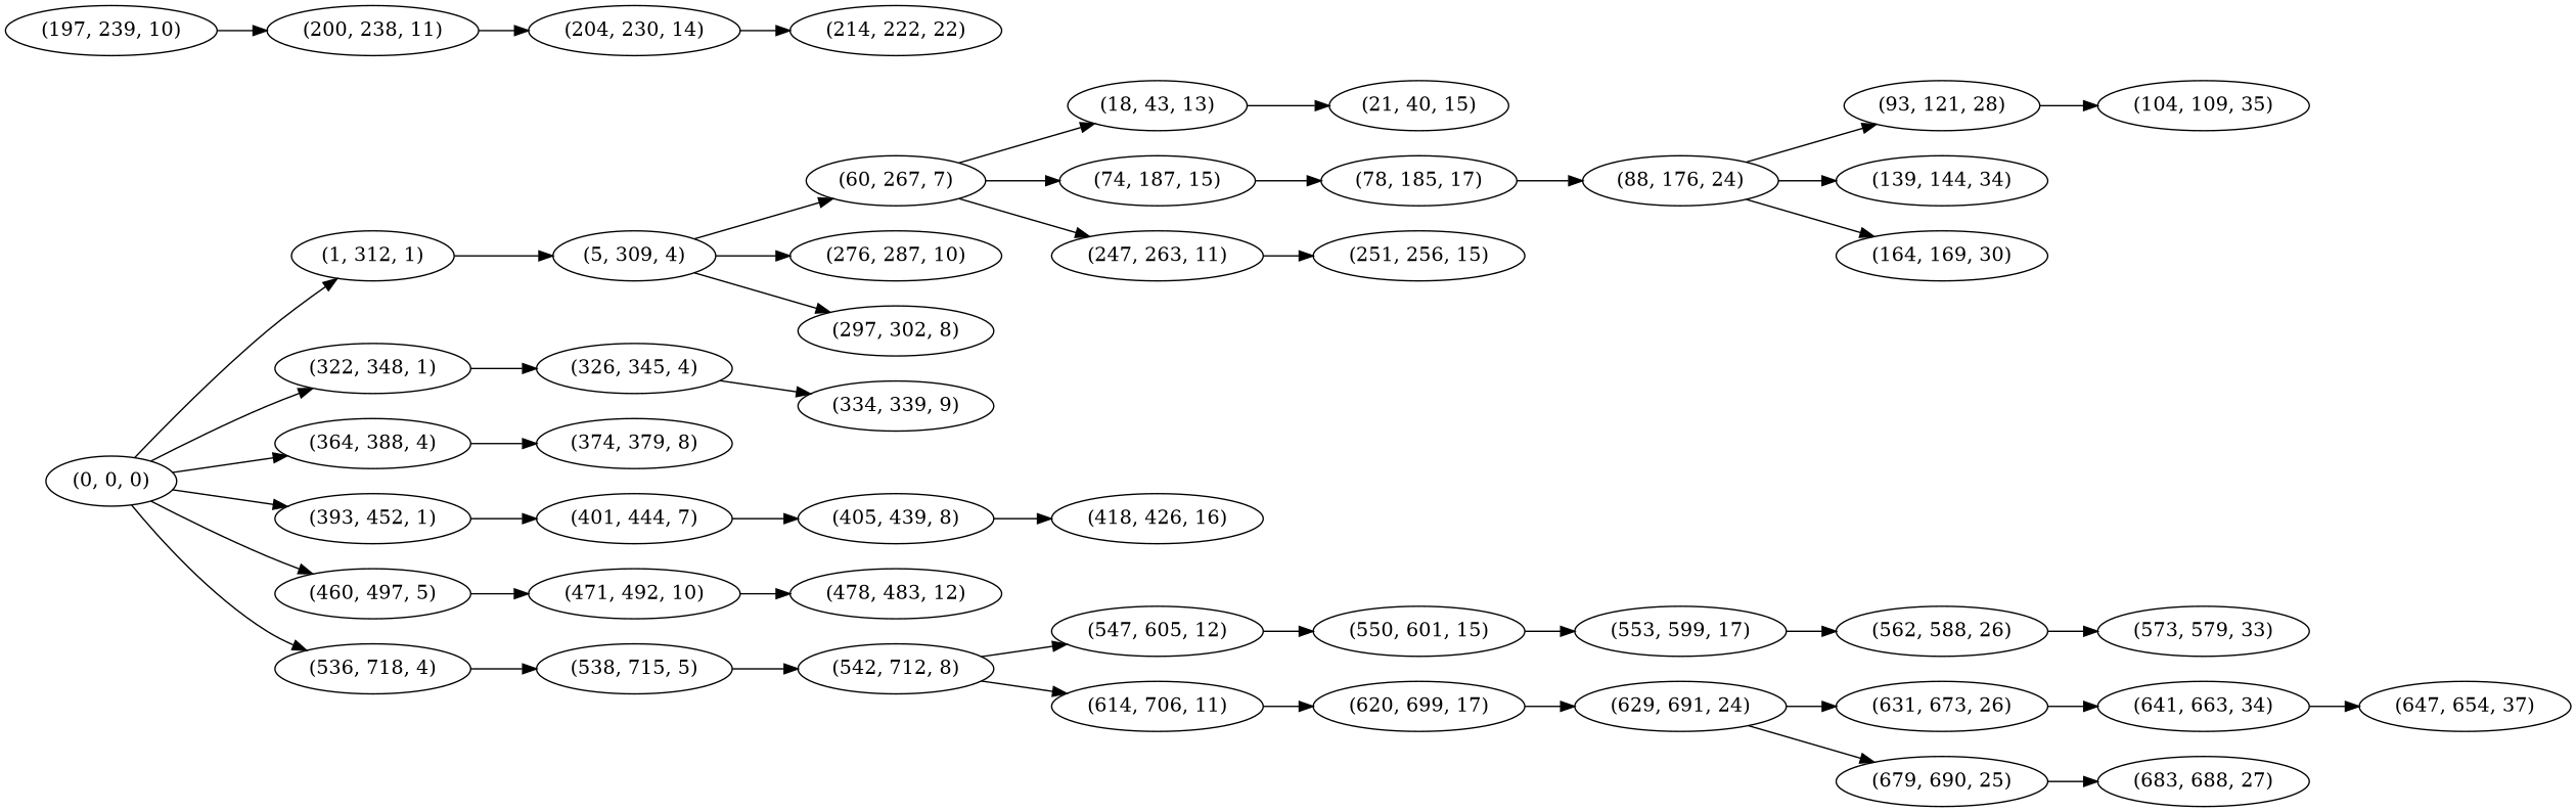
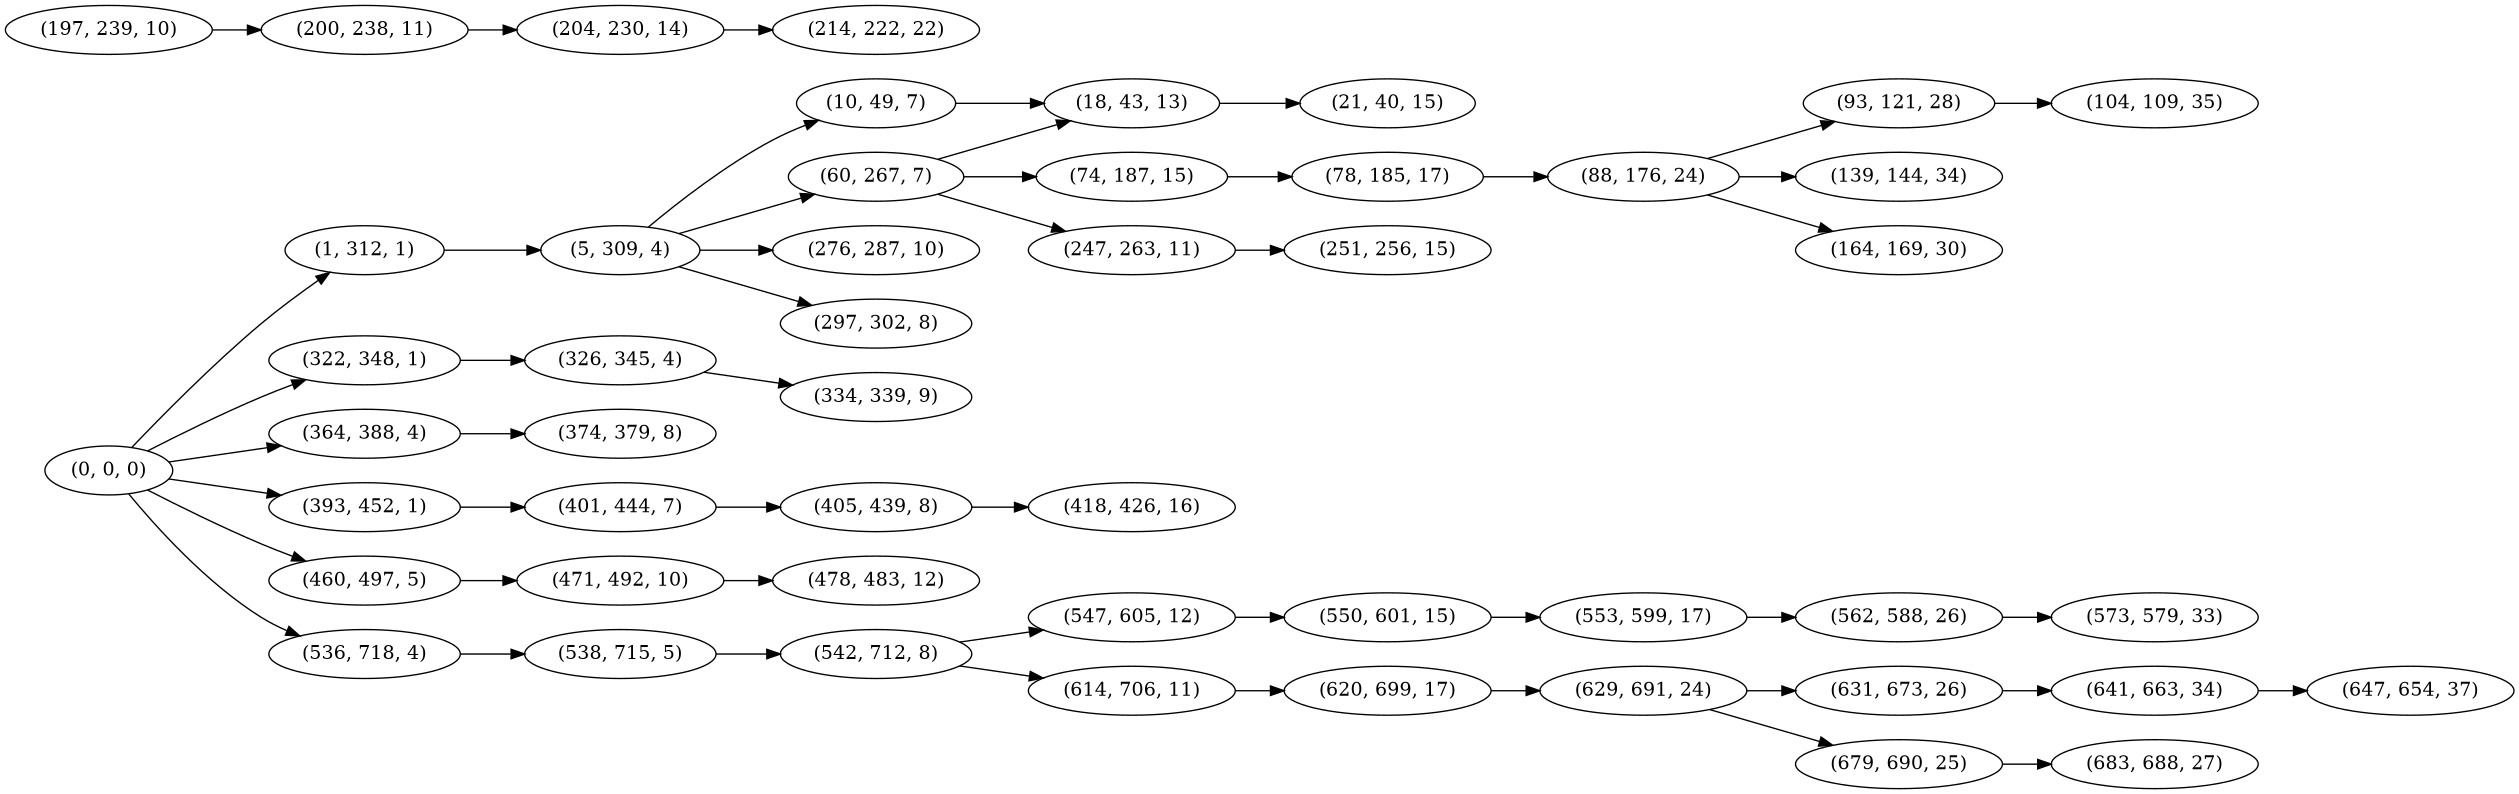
  digraph {
    rankdir=LR
    "(0, 0, 0)"
    "(1, 312, 1)"
    "(322, 348, 1)"
    "(364, 388, 4)"
    "(393, 452, 1)"
    "(460, 497, 5)"
    "(536, 718, 4)"
    "(5, 309, 4)"
    "(326, 345, 4)"
    "(374, 379, 8)"
    "(401, 444, 7)"
    "(471, 492, 10)"
    "(538, 715, 5)"
+   "(10, 49, 7)"
    "(60, 267, 7)"
    "(276, 287, 10)"
    "(297, 302, 8)"
    "(18, 43, 13)"
    "(74, 187, 15)"
    "(247, 263, 11)"
    "(21, 40, 15)"
    "(78, 185, 17)"
    "(197, 239, 10)"
    "(200, 238, 11)"
    "(251, 256, 15)"
    "(88, 176, 24)"
    "(93, 121, 28)"
    "(139, 144, 34)"
    "(164, 169, 30)"
    "(104, 109, 35)"
    "(204, 230, 14)"
    "(214, 222, 22)"
    "(334, 339, 9)"
    "(405, 439, 8)"
    "(418, 426, 16)"
    "(478, 483, 12)"
    "(542, 712, 8)"
    "(547, 605, 12)"
    "(614, 706, 11)"
    "(550, 601, 15)"
    "(620, 699, 17)"
    "(553, 599, 17)"
    "(562, 588, 26)"
    "(573, 579, 33)"
    "(629, 691, 24)"
    "(631, 673, 26)"
    "(679, 690, 25)"
    "(641, 663, 34)"
    "(683, 688, 27)"
    "(647, 654, 37)"
    "(0, 0, 0)" -> "(1, 312, 1)"
    "(0, 0, 0)" -> "(322, 348, 1)"
    "(0, 0, 0)" -> "(364, 388, 4)"
    "(0, 0, 0)" -> "(393, 452, 1)"
    "(0, 0, 0)" -> "(460, 497, 5)"
    "(0, 0, 0)" -> "(536, 718, 4)"
    "(1, 312, 1)" -> "(5, 309, 4)"
    "(322, 348, 1)" -> "(326, 345, 4)"
    "(364, 388, 4)" -> "(374, 379, 8)"
    "(393, 452, 1)" -> "(401, 444, 7)"
    "(460, 497, 5)" -> "(471, 492, 10)"
    "(536, 718, 4)" -> "(538, 715, 5)"
+   "(5, 309, 4)" -> "(10, 49, 7)"
    "(5, 309, 4)" -> "(60, 267, 7)"
    "(5, 309, 4)" -> "(276, 287, 10)"
    "(5, 309, 4)" -> "(297, 302, 8)"
    "(326, 345, 4)" -> "(334, 339, 9)"
    "(401, 444, 7)" -> "(405, 439, 8)"
    "(471, 492, 10)" -> "(478, 483, 12)"
    "(538, 715, 5)" -> "(542, 712, 8)"
+   "(10, 49, 7)" -> "(18, 43, 13)"
    "(60, 267, 7)" -> "(18, 43, 13)"
    "(60, 267, 7)" -> "(74, 187, 15)"
    "(60, 267, 7)" -> "(247, 263, 11)"
    "(18, 43, 13)" -> "(21, 40, 15)"
    "(74, 187, 15)" -> "(78, 185, 17)"
    "(247, 263, 11)" -> "(251, 256, 15)"
    "(78, 185, 17)" -> "(88, 176, 24)"
    "(197, 239, 10)" -> "(200, 238, 11)"
    "(200, 238, 11)" -> "(204, 230, 14)"
    "(88, 176, 24)" -> "(93, 121, 28)"
    "(88, 176, 24)" -> "(139, 144, 34)"
    "(88, 176, 24)" -> "(164, 169, 30)"
    "(93, 121, 28)" -> "(104, 109, 35)"
    "(204, 230, 14)" -> "(214, 222, 22)"
    "(405, 439, 8)" -> "(418, 426, 16)"
    "(542, 712, 8)" -> "(547, 605, 12)"
    "(542, 712, 8)" -> "(614, 706, 11)"
    "(547, 605, 12)" -> "(550, 601, 15)"
    "(614, 706, 11)" -> "(620, 699, 17)"
    "(550, 601, 15)" -> "(553, 599, 17)"
    "(620, 699, 17)" -> "(629, 691, 24)"
    "(553, 599, 17)" -> "(562, 588, 26)"
    "(562, 588, 26)" -> "(573, 579, 33)"
    "(629, 691, 24)" -> "(631, 673, 26)"
    "(629, 691, 24)" -> "(679, 690, 25)"
    "(631, 673, 26)" -> "(641, 663, 34)"
    "(679, 690, 25)" -> "(683, 688, 27)"
    "(641, 663, 34)" -> "(647, 654, 37)"
  }
